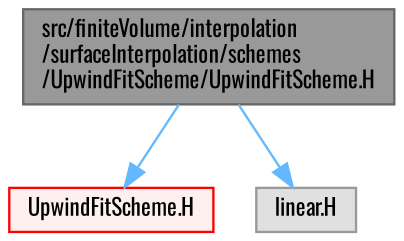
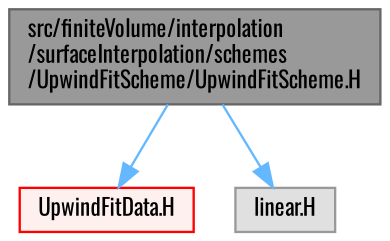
  digraph {
    fontname=Oswald
    node [fontname=Oswald fontsize=10 shape=box style=filled]
    edge [color=steelblue1 fontname=Oswald fontsize=10 labelfontname=Helvetica labelfontsize=10 style=solid]
    n1 [color=gray40 fillcolor=grey60 fontcolor=black height=0.2 label="src/finiteVolume/interpolation\l/surfaceInterpolation/schemes\l/UpwindFitScheme/UpwindFitScheme.H" width=0.4]
-   n2 [color=red fillcolor="#FFF0F0" height=0.2 label="UpwindFitScheme.H" width=0.4]
+   n2 [color=red fillcolor="#FFF0F0" height=0.2 label="UpwindFitData.H" width=0.4]
    n3 [color=grey60 fillcolor="#E0E0E0" height=0.2 label="linear.H" width=0.4]
    n1 -> n2
    n1 -> n3
  }
